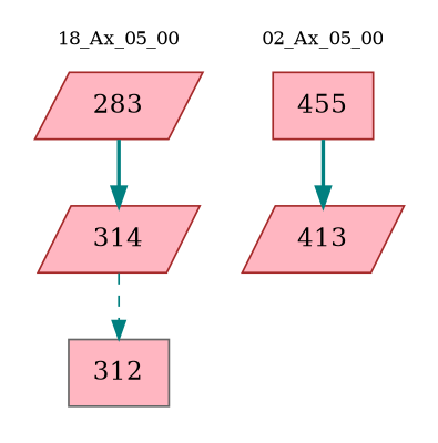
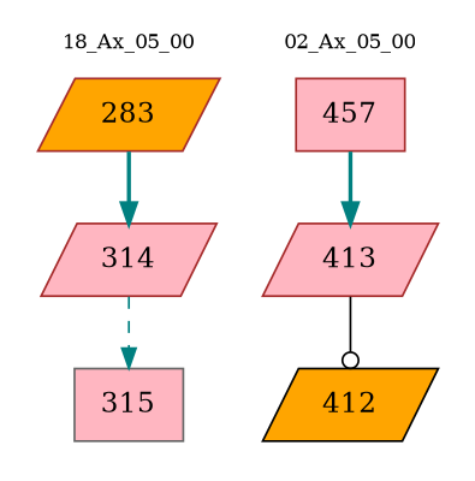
  digraph {
    node [color=brown fillcolor=lightpink shape=parallelogram style=filled]
    edge [arrowhead=normal color=teal style=bold]
    n1 [label=314]
-   n2 [label=283]
-   n3 [color=gray40 label=312 shape=box]
+   n2 [fillcolor=orange label=283]
+   n3 [color=gray40 label=315 shape=box]
    n4 [label=413]
-   n6 [label=455 shape=box]
+   n5 [color=black fillcolor=orange label=412]
+   n6 [label=457 shape=box]
    subgraph cluster_1 {
      color=white
      fontsize=10
      label="18_Ax_05_00"
      n1
      n2
      n3
    }
    subgraph cluster_2 {
      color=white
      fontsize=10
      label="02_Ax_05_00"
      n4
+     n5
      n6
    }
    n1 -> n3 [style=dashed]
    n2 -> n1
+   n4 -> n5 [arrowhead=odot color=black style=solid]
    n6 -> n4
  }
